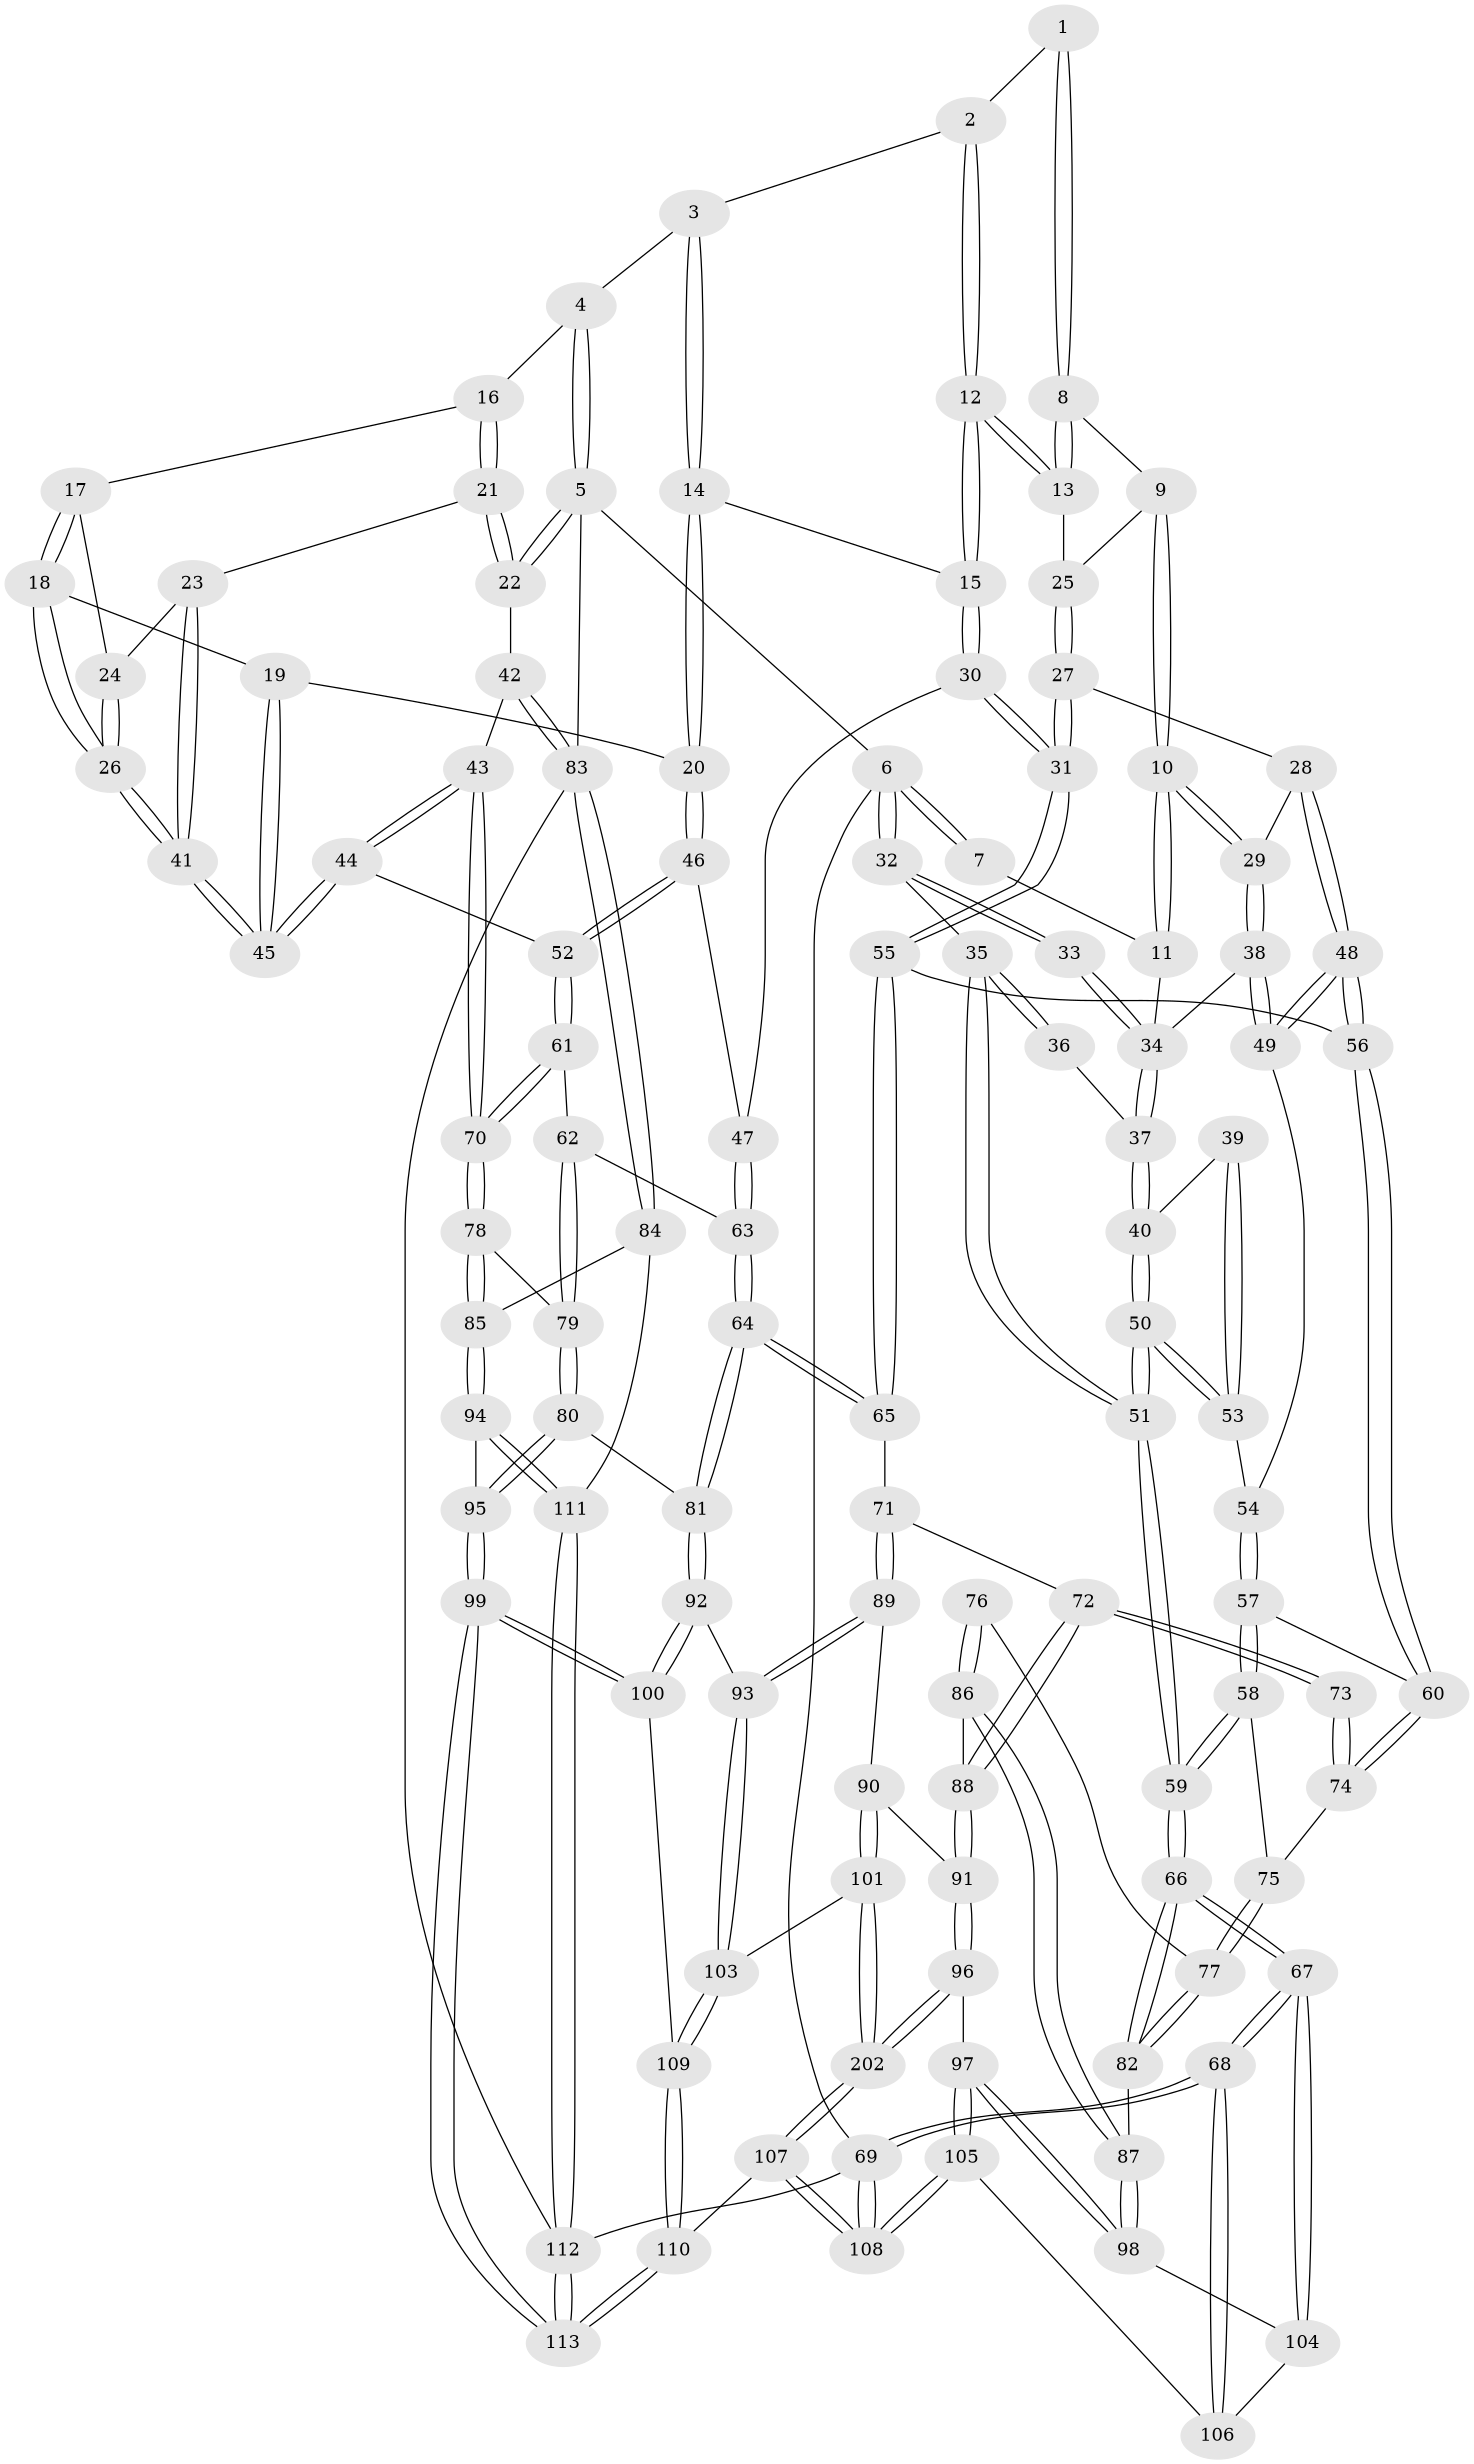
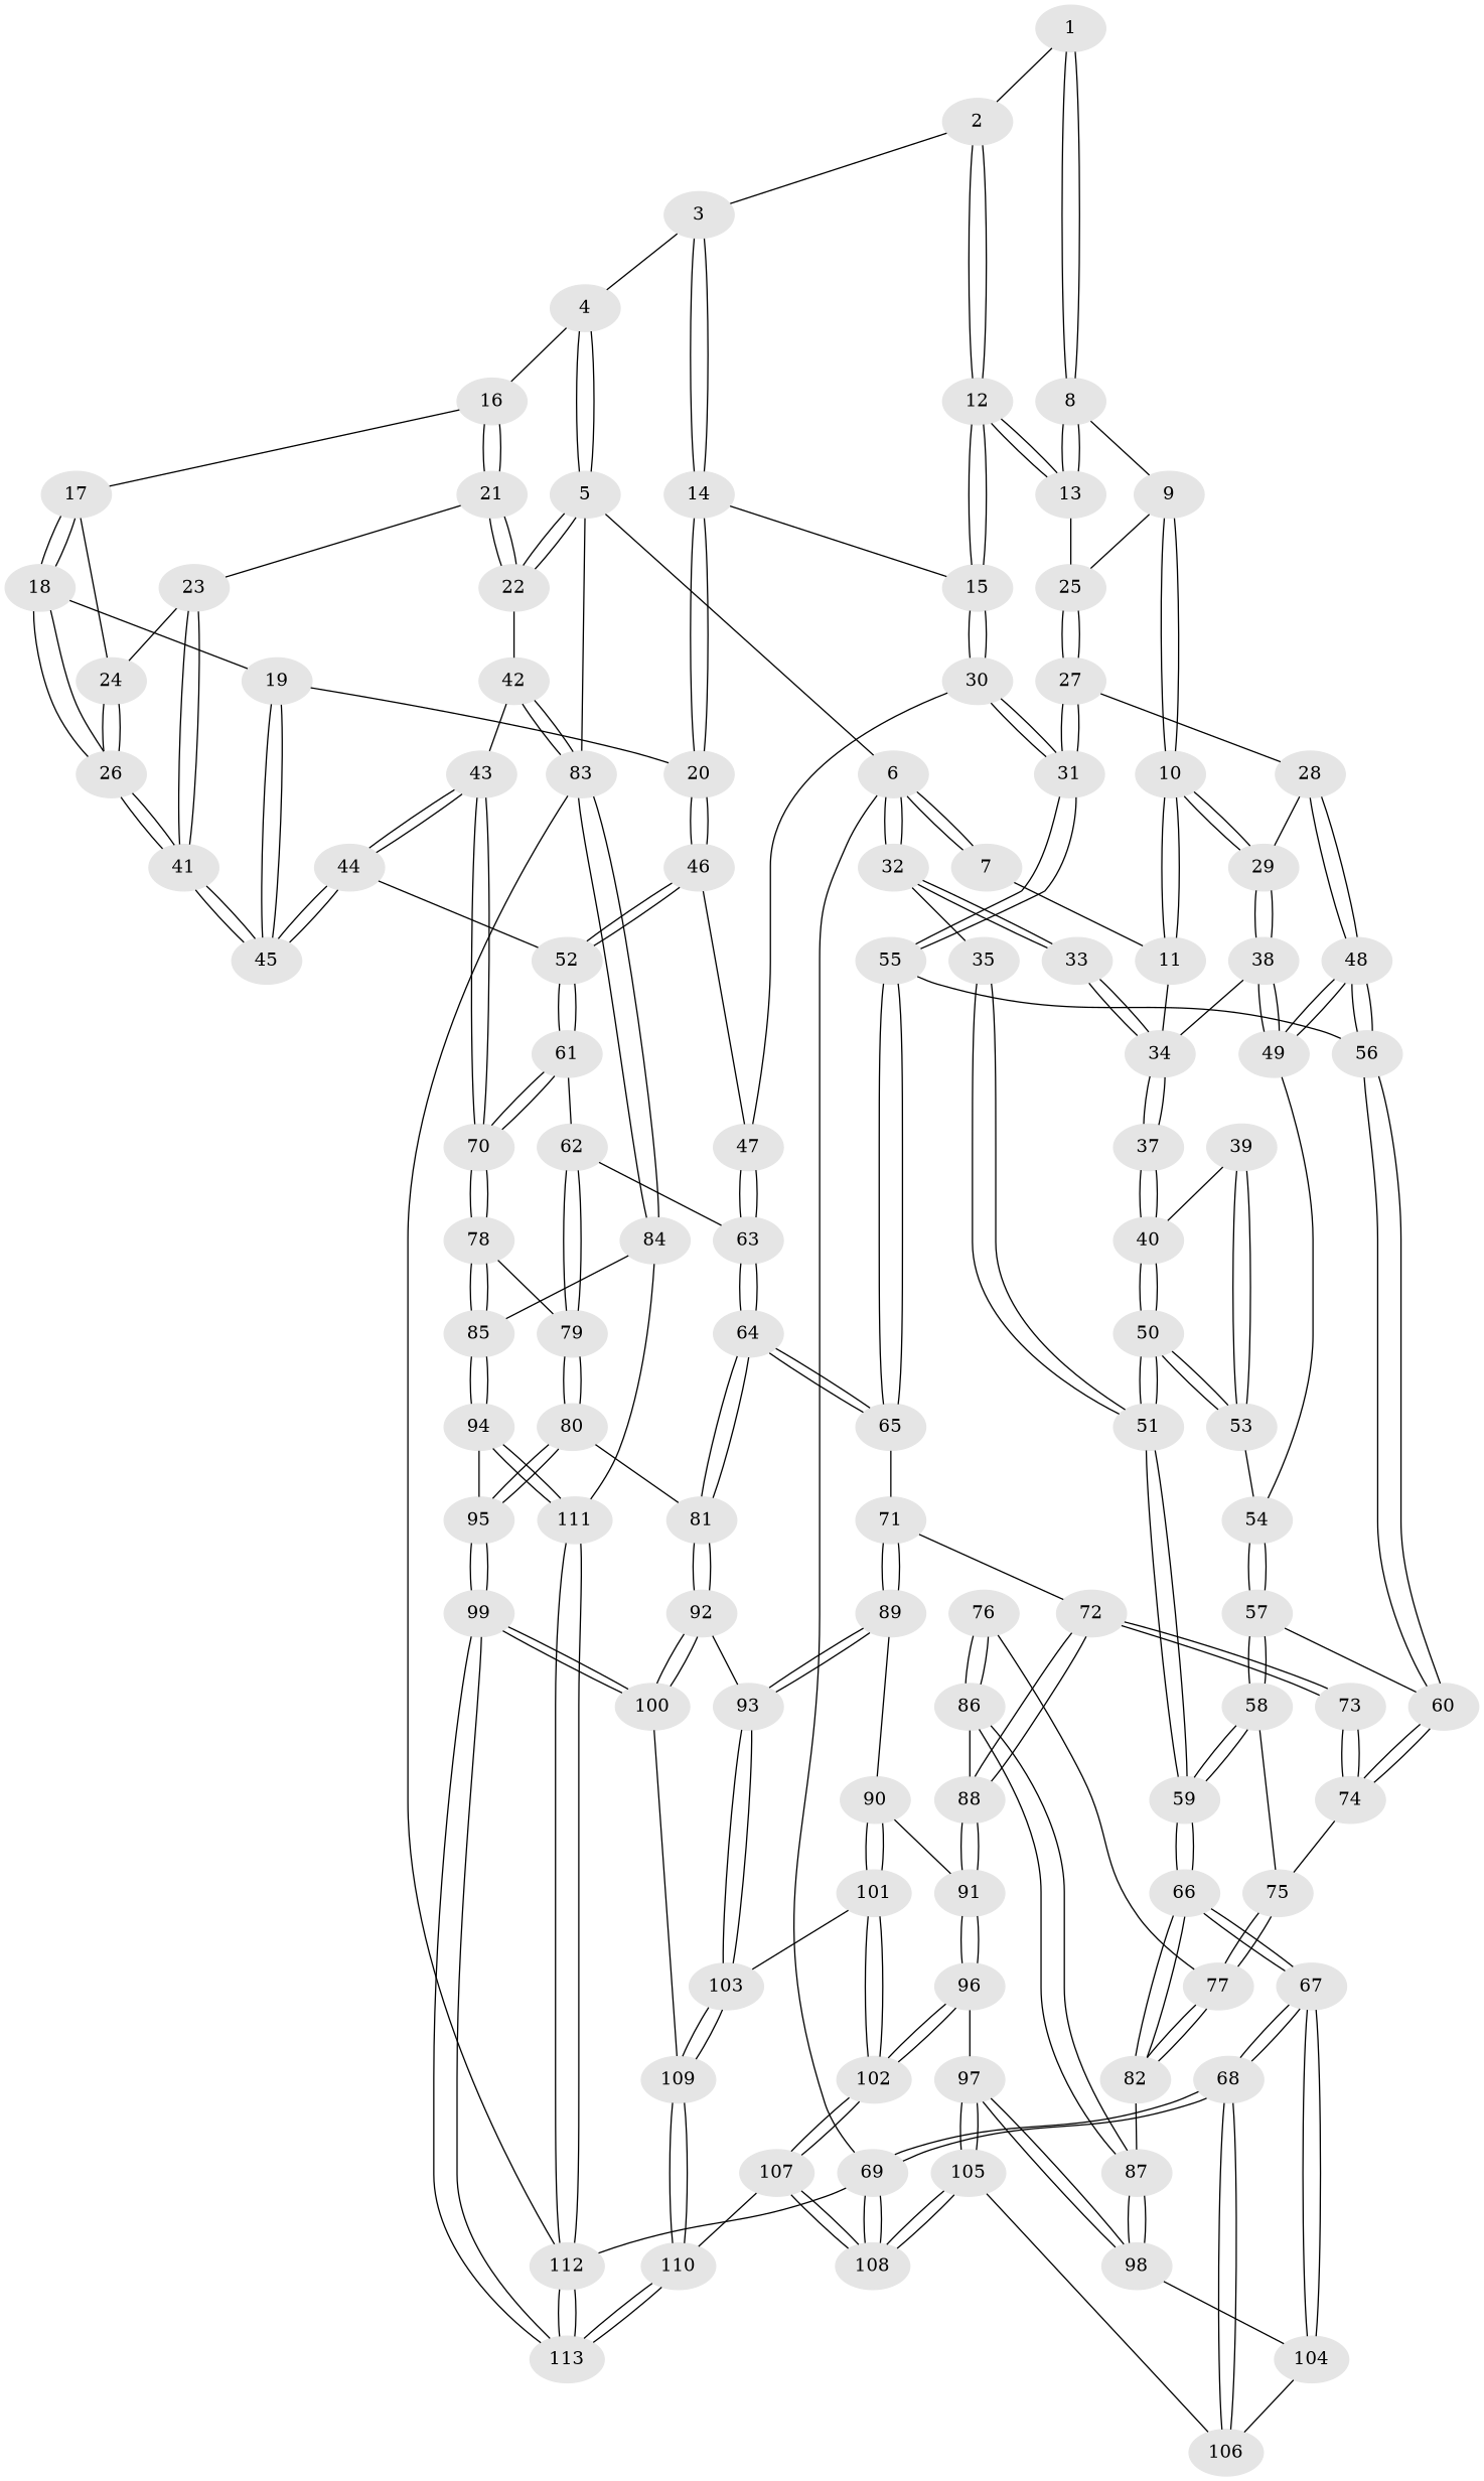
  graph {
    node [color=gray90 style=filled]
    1
    2
    8
    3
    12
    9
    13
    4
    14
    15
    5
    16
    20
    6
    22
    83
    17
    21
    7
    32
    69
    42
    112
    84
    11
    33
    35
    108
    34
    10
    25
    29
    27
    38
    37
    30
    46
    31
    47
    18
    24
    23
    19
    26
    45
    41
    52
    43
    28
    48
    55
    49
    56
    63
    65
-   36
    51
    40
    59
    50
    39
    53
    54
    44
    70
    78
    61
    64
    60
    57
    66
    62
    58
    71
    74
    75
    77
    67
    82
    79
    80
    81
    92
    72
    89
    68
    104
    87
    106
    113
    85
    73
    88
    90
    93
    91
    76
    86
    94
    95
    99
    100
    98
    111
    96
    101
    103
-   102 [label=202]
+   102
    97
    109
    105
    107
    110
    1 -- 2
    1 -- 8
    1 -- 8
    2 -- 3
    2 -- 12
    2 -- 12
    8 -- 9
    8 -- 13
    8 -- 13
    3 -- 4
    3 -- 14
    3 -- 14
    12 -- 13
    12 -- 13
    12 -- 15
    12 -- 15
    9 -- 10
    9 -- 10
    9 -- 25
    13 -- 25
    4 -- 5
    4 -- 5
    4 -- 16
    14 -- 15
    14 -- 20
    14 -- 20
    15 -- 30
    15 -- 30
    5 -- 6
    5 -- 22
    5 -- 22
    5 -- 83
    16 -- 17
    16 -- 21
    16 -- 21
    20 -- 46
    20 -- 46
    6 -- 7
    6 -- 7
    6 -- 32
    6 -- 32
    6 -- 69
    22 -- 42
    83 -- 112
    83 -- 84
    83 -- 84
    17 -- 18
    17 -- 18
    17 -- 24
    21 -- 22
    21 -- 22
    21 -- 23
    7 -- 11
    32 -- 33
    32 -- 33
    32 -- 35
    69 -- 112
    69 -- 108
    69 -- 108
    42 -- 83
    42 -- 83
    42 -- 43
    112 -- 113
    112 -- 113
    84 -- 85
    84 -- 111
    11 -- 34
    33 -- 34
    33 -- 34
-   35 -- 36
-   35 -- 36
    35 -- 51
    35 -- 51
    34 -- 37
    34 -- 37
    10 -- 11
    10 -- 11
    10 -- 29
    10 -- 29
    25 -- 27
    25 -- 27
    29 -- 38
    29 -- 38
    27 -- 31
    27 -- 31
    27 -- 28
    38 -- 34
    38 -- 49
    38 -- 49
    37 -- 40
    37 -- 40
    30 -- 31
    30 -- 31
    30 -- 47
    46 -- 47
    46 -- 52
    46 -- 52
    31 -- 55
    31 -- 55
    47 -- 63
    47 -- 63
    18 -- 19
    18 -- 26
    18 -- 26
    24 -- 26
    24 -- 26
    23 -- 24
    23 -- 41
    23 -- 41
    19 -- 20
    19 -- 45
    19 -- 45
    26 -- 41
    26 -- 41
    41 -- 45
    41 -- 45
    52 -- 61
    52 -- 61
    43 -- 44
    43 -- 44
    43 -- 70
    43 -- 70
    28 -- 29
    28 -- 48
    28 -- 48
    48 -- 49
    48 -- 49
    48 -- 56
    48 -- 56
    55 -- 56
    55 -- 65
    55 -- 65
    49 -- 54
    56 -- 60
    56 -- 60
    63 -- 64
    63 -- 64
    65 -- 71
-   36 -- 37
    51 -- 59
    51 -- 59
    40 -- 50
    40 -- 50
    59 -- 66
    59 -- 66
    50 -- 51
    50 -- 51
    50 -- 53
    50 -- 53
    39 -- 40
    39 -- 53
    39 -- 53
    53 -- 54
    54 -- 57
    54 -- 57
    44 -- 45
    44 -- 45
    44 -- 52
    70 -- 78
    70 -- 78
    78 -- 79
    78 -- 85
    78 -- 85
    61 -- 70
    61 -- 70
    61 -- 62
    64 -- 65
    64 -- 65
    64 -- 81
    64 -- 81
    60 -- 74
    60 -- 74
    57 -- 60
    57 -- 58
    57 -- 58
    66 -- 67
    66 -- 67
    66 -- 82
    66 -- 82
    62 -- 63
    62 -- 79
    62 -- 79
    58 -- 59
    58 -- 59
    58 -- 75
    71 -- 72
    71 -- 89
    71 -- 89
    74 -- 75
    75 -- 77
    75 -- 77
    77 -- 82
    77 -- 82
    67 -- 68
    67 -- 68
    67 -- 104
    67 -- 104
    82 -- 87
    79 -- 80
    79 -- 80
    80 -- 81
    80 -- 95
    80 -- 95
    81 -- 92
    81 -- 92
    92 -- 93
    92 -- 100
    92 -- 100
    72 -- 73
    72 -- 73
    72 -- 88
    72 -- 88
    89 -- 90
    89 -- 93
    89 -- 93
    68 -- 69
    68 -- 69
    68 -- 106
    68 -- 106
    104 -- 106
    87 -- 98
    87 -- 98
    85 -- 94
    85 -- 94
    73 -- 74
    73 -- 74
    88 -- 91
    88 -- 91
    90 -- 91
    90 -- 101
    90 -- 101
    93 -- 103
    93 -- 103
    91 -- 96
    91 -- 96
    76 -- 77
    76 -- 86
    76 -- 86
    86 -- 87
    86 -- 87
    86 -- 88
    94 -- 95
    94 -- 111
    94 -- 111
    95 -- 99
    95 -- 99
    99 -- 113
    99 -- 113
    99 -- 100
    99 -- 100
    100 -- 109
    98 -- 104
    111 -- 112
    111 -- 112
    96 -- 102
    96 -- 102
    96 -- 97
    101 -- 103
    101 -- 102
    101 -- 102
    103 -- 109
    103 -- 109
    102 -- 107
    102 -- 107
    97 -- 98
    97 -- 98
    97 -- 105
    97 -- 105
    109 -- 110
    109 -- 110
    105 -- 108
    105 -- 108
    105 -- 106
    107 -- 108
    107 -- 108
    107 -- 110
    110 -- 113
    110 -- 113
  }
